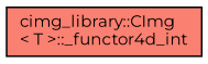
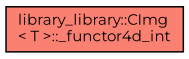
  digraph {
    rankdir=LR
    fontname=Montserrat
-   n1 [color=black fillcolor=salmon fontname=Montserrat fontsize=10 height=0.2 label="cimg_library::CImg\l\< T \>::_functor4d_int" shape=record style=filled width=0.4]
+   n1 [color=black fillcolor=salmon fontname=Montserrat fontsize=10 height=0.2 label="library_library::CImg\l\< T \>::_functor4d_int" shape=record style=filled width=0.4]
  }
